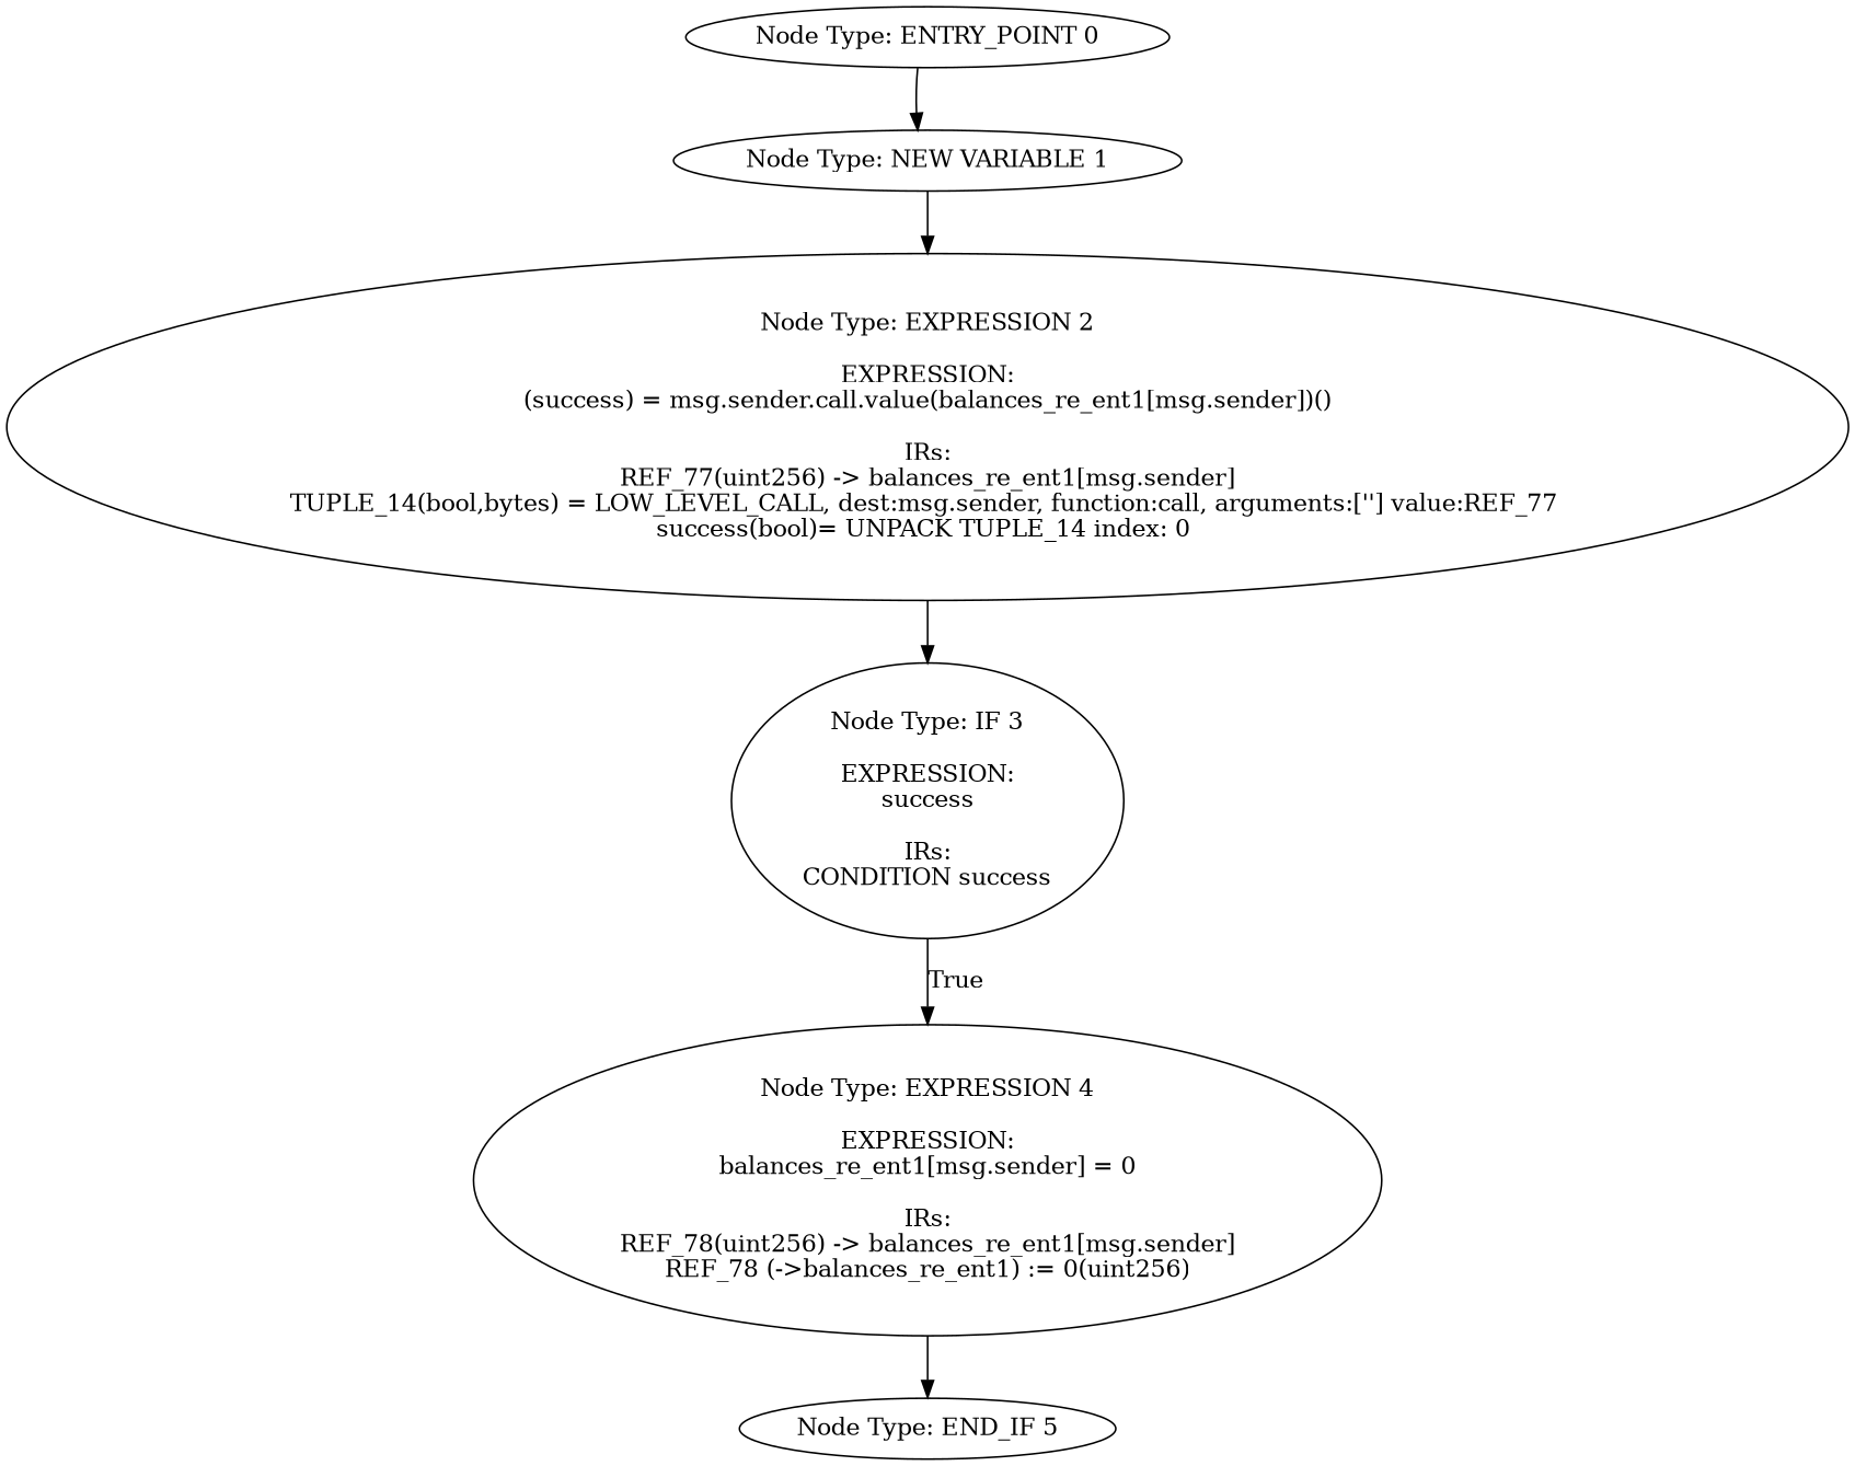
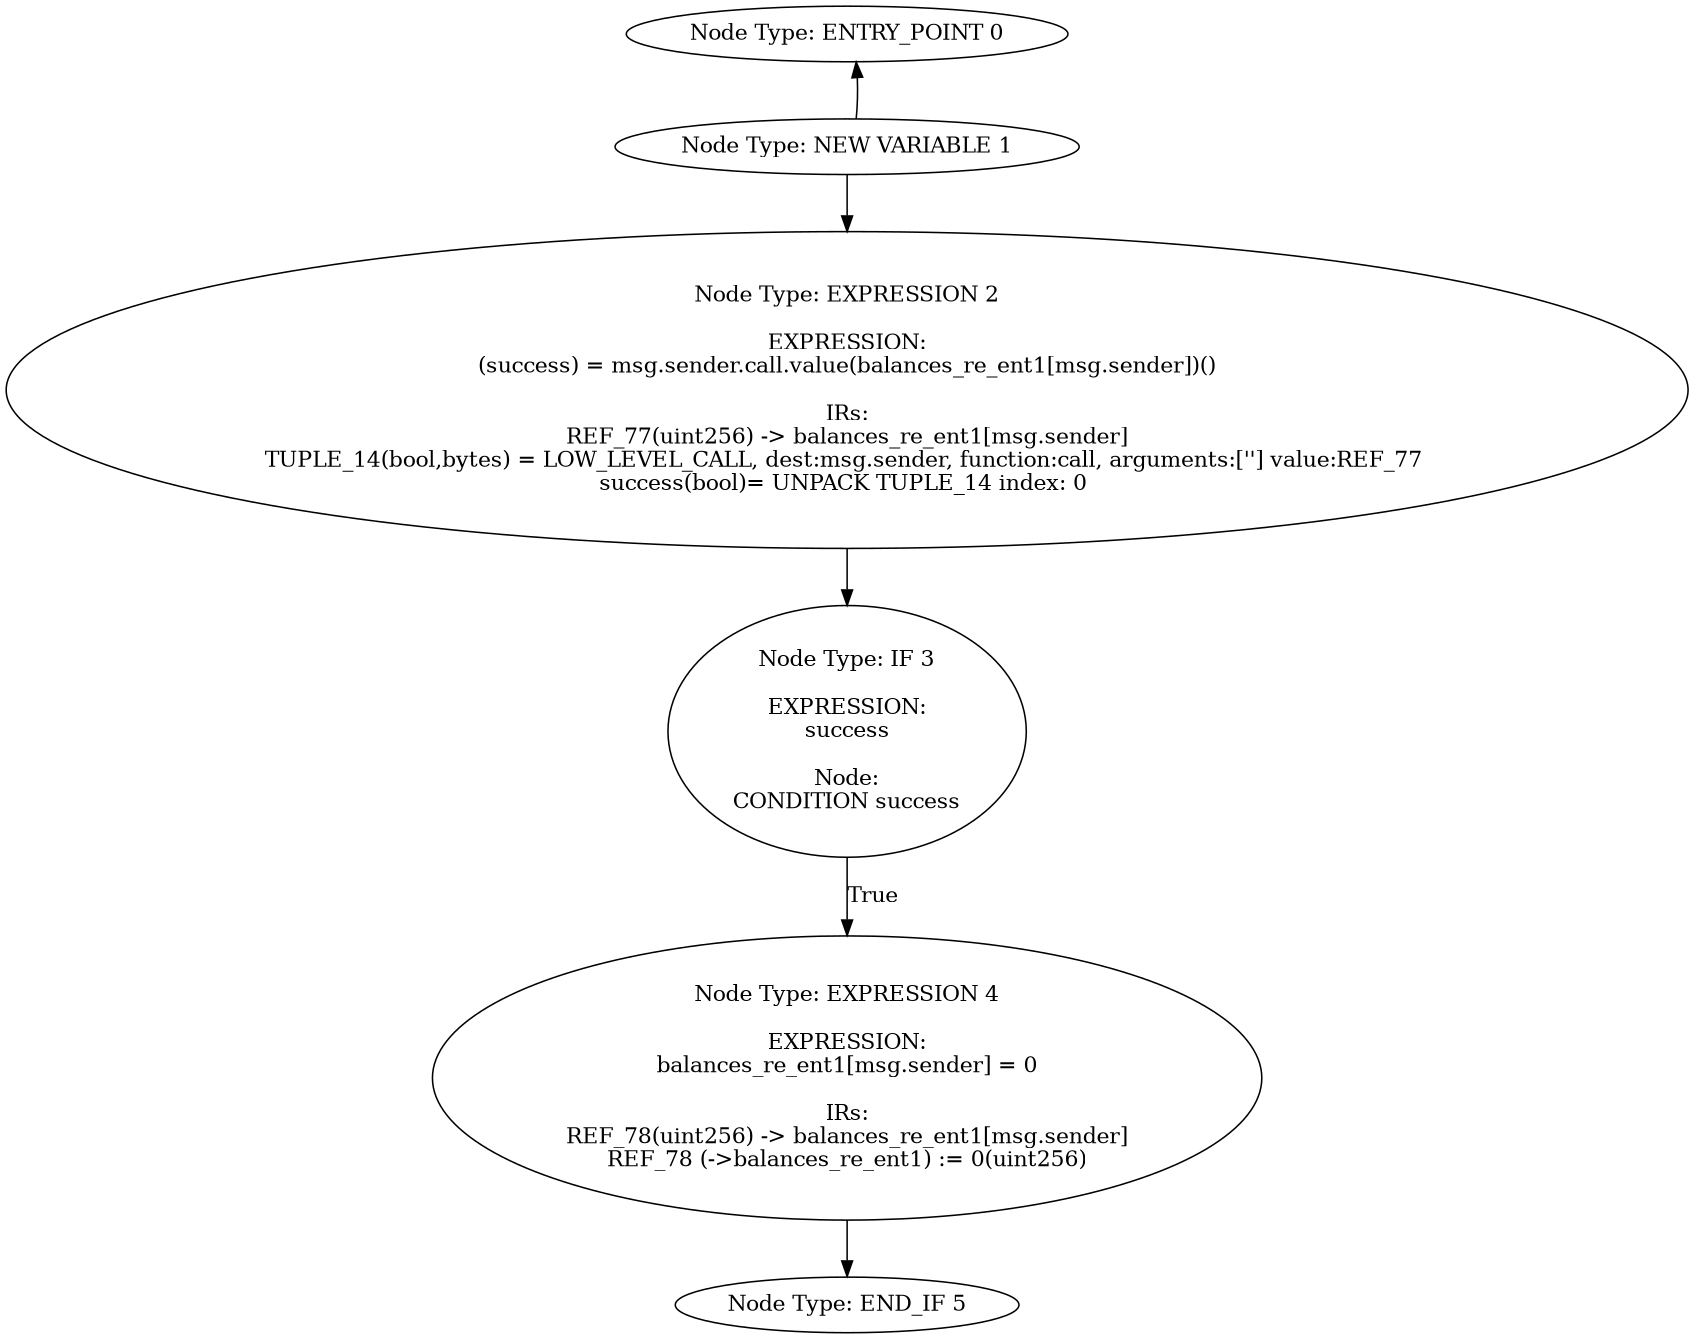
  digraph {
    fontname="DejaVu Serif"
    node [fontname="DejaVu Serif"]
    edge [fontname="DejaVu Serif"]
    n1 [label="Node Type: ENTRY_POINT 0\n"]
    n2 [label="Node Type: NEW VARIABLE 1\n"]
    n3 [label="Node Type: EXPRESSION 2\n\nEXPRESSION:\n(success) = msg.sender.call.value(balances_re_ent1[msg.sender])()\n\nIRs:\nREF_77(uint256) -> balances_re_ent1[msg.sender]\nTUPLE_14(bool,bytes) = LOW_LEVEL_CALL, dest:msg.sender, function:call, arguments:[''] value:REF_77 \nsuccess(bool)= UNPACK TUPLE_14 index: 0 "]
-   n4 [label="Node Type: IF 3\n\nEXPRESSION:\nsuccess\n\nIRs:\nCONDITION success"]
+   n4 [label="Node Type: IF 3\n\nEXPRESSION:\nsuccess\n\nNode:\nCONDITION success"]
    n5 [label="Node Type: EXPRESSION 4\n\nEXPRESSION:\nbalances_re_ent1[msg.sender] = 0\n\nIRs:\nREF_78(uint256) -> balances_re_ent1[msg.sender]\nREF_78 (->balances_re_ent1) := 0(uint256)"]
    n6 [label="Node Type: END_IF 5\n"]
-   n1 -> n2
+   n2 -> n1
    n2 -> n3
    n3 -> n4
    n4 -> n5 [label=True]
    n5 -> n6
  }
